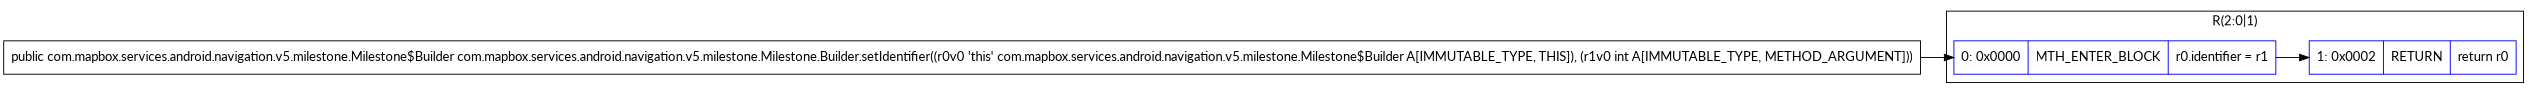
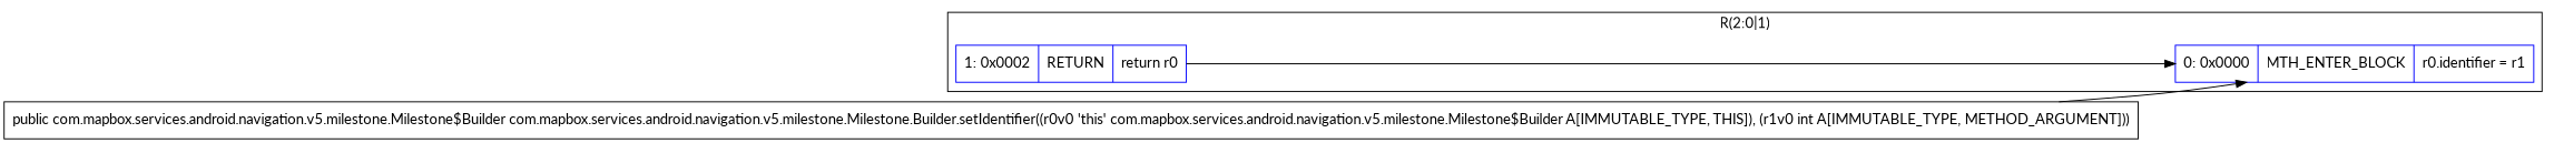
  digraph {
    rankdir=LR
    fontname=Lato
    node [color=blue shape=record fontname=Lato]
    edge [fontname=Lato]
    n1 [label="{0\:\ 0x0000|MTH_ENTER_BLOCK\l|r0.identifier = r1\l}"]
    n2 [label="{1\:\ 0x0002|RETURN\l|return r0\l}"]
    n3 [label="{public com.mapbox.services.android.navigation.v5.milestone.Milestone$Builder com.mapbox.services.android.navigation.v5.milestone.Milestone.Builder.setIdentifier((r0v0 'this' com.mapbox.services.android.navigation.v5.milestone.Milestone$Builder A[IMMUTABLE_TYPE, THIS]), (r1v0 int A[IMMUTABLE_TYPE, METHOD_ARGUMENT])) }" color=""]
    subgraph cluster_1 {
      label="R(2:0|1)"
      n1
      n2
    }
-   n1 -> n2
+   n2 -> n1
    n3 -> n1
  }
